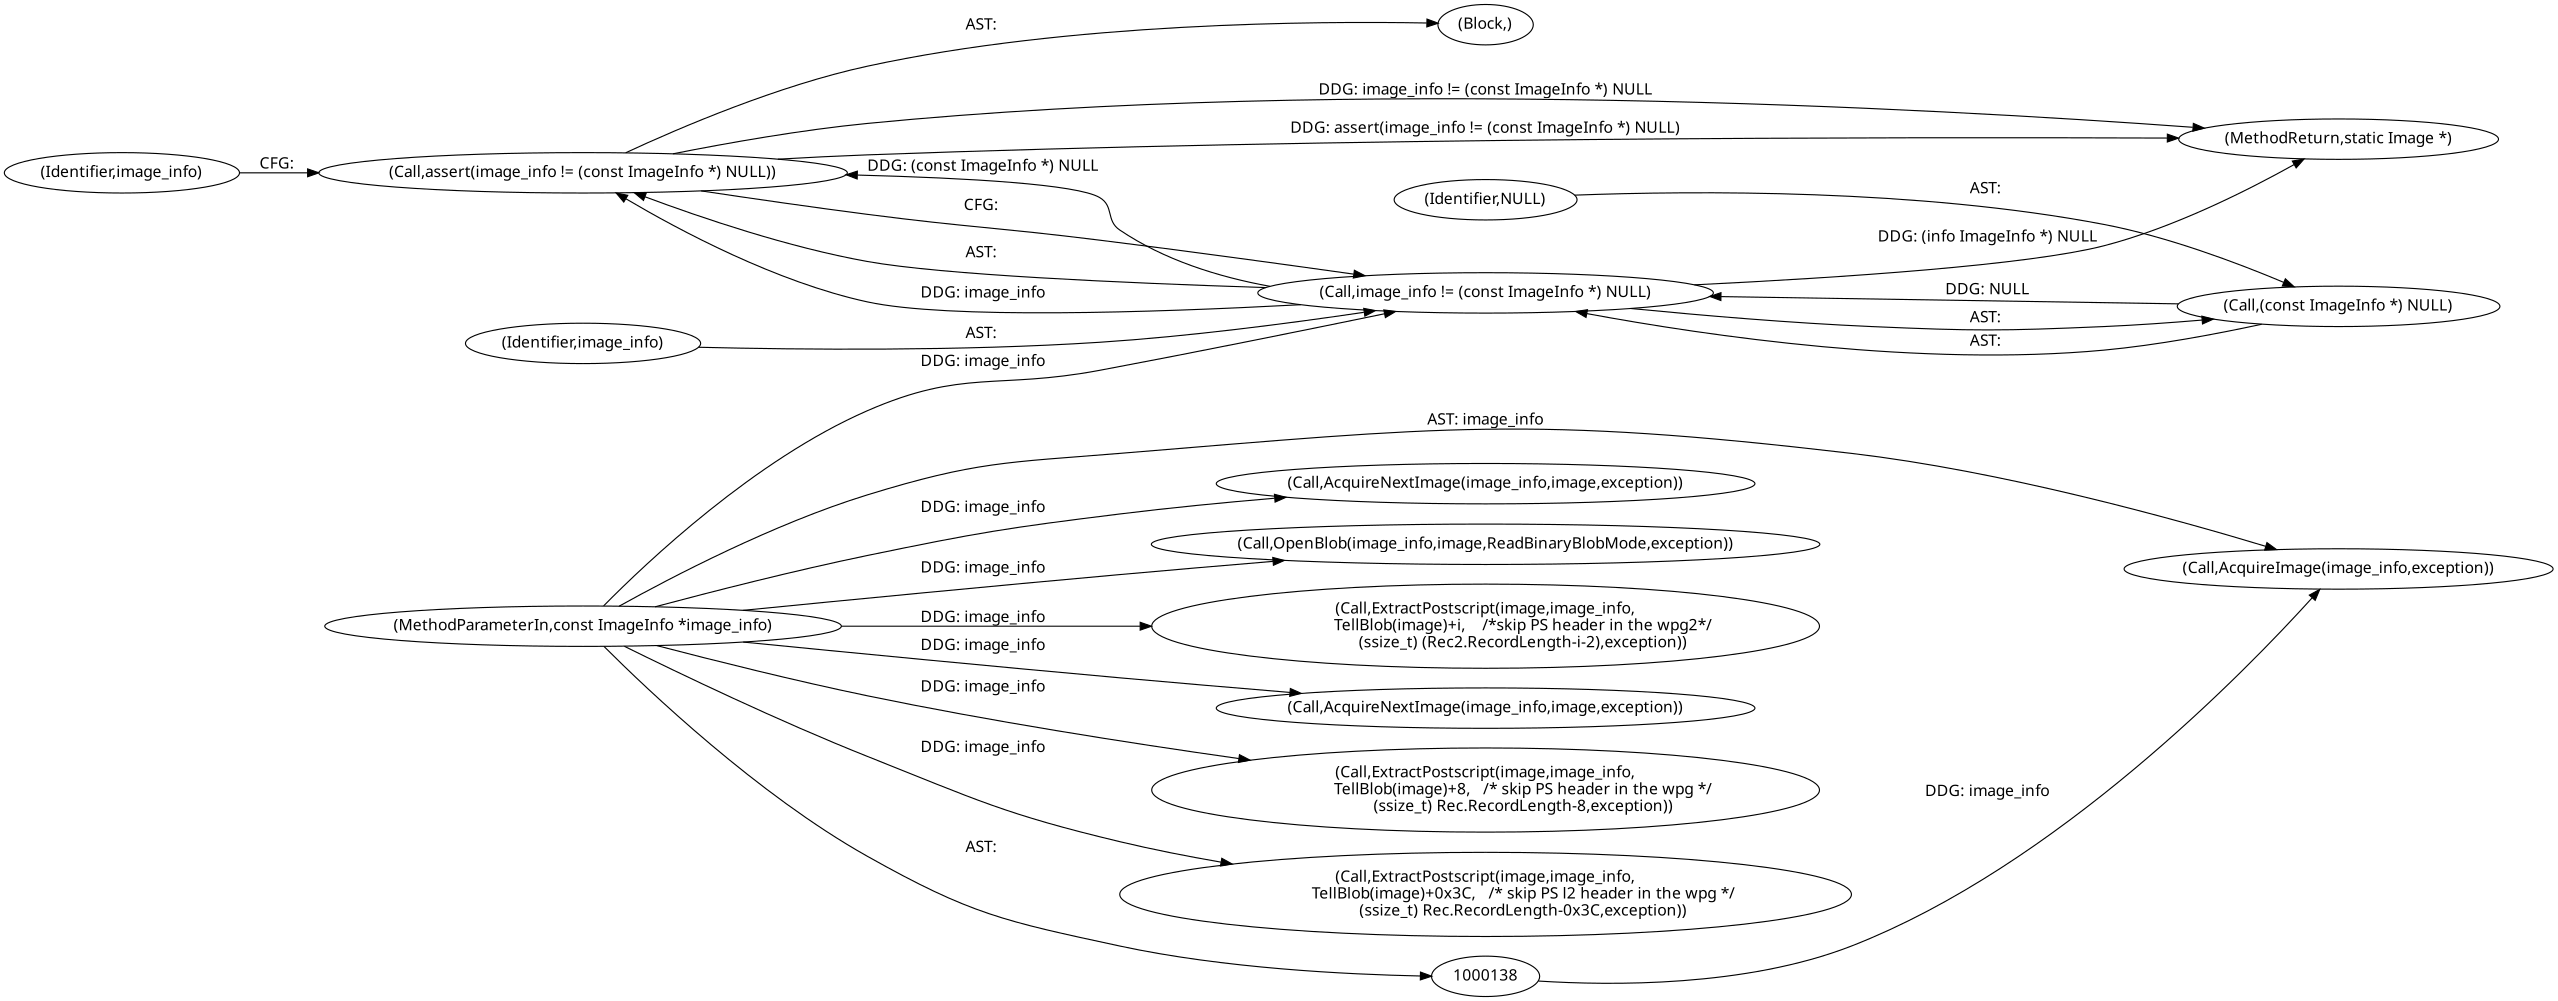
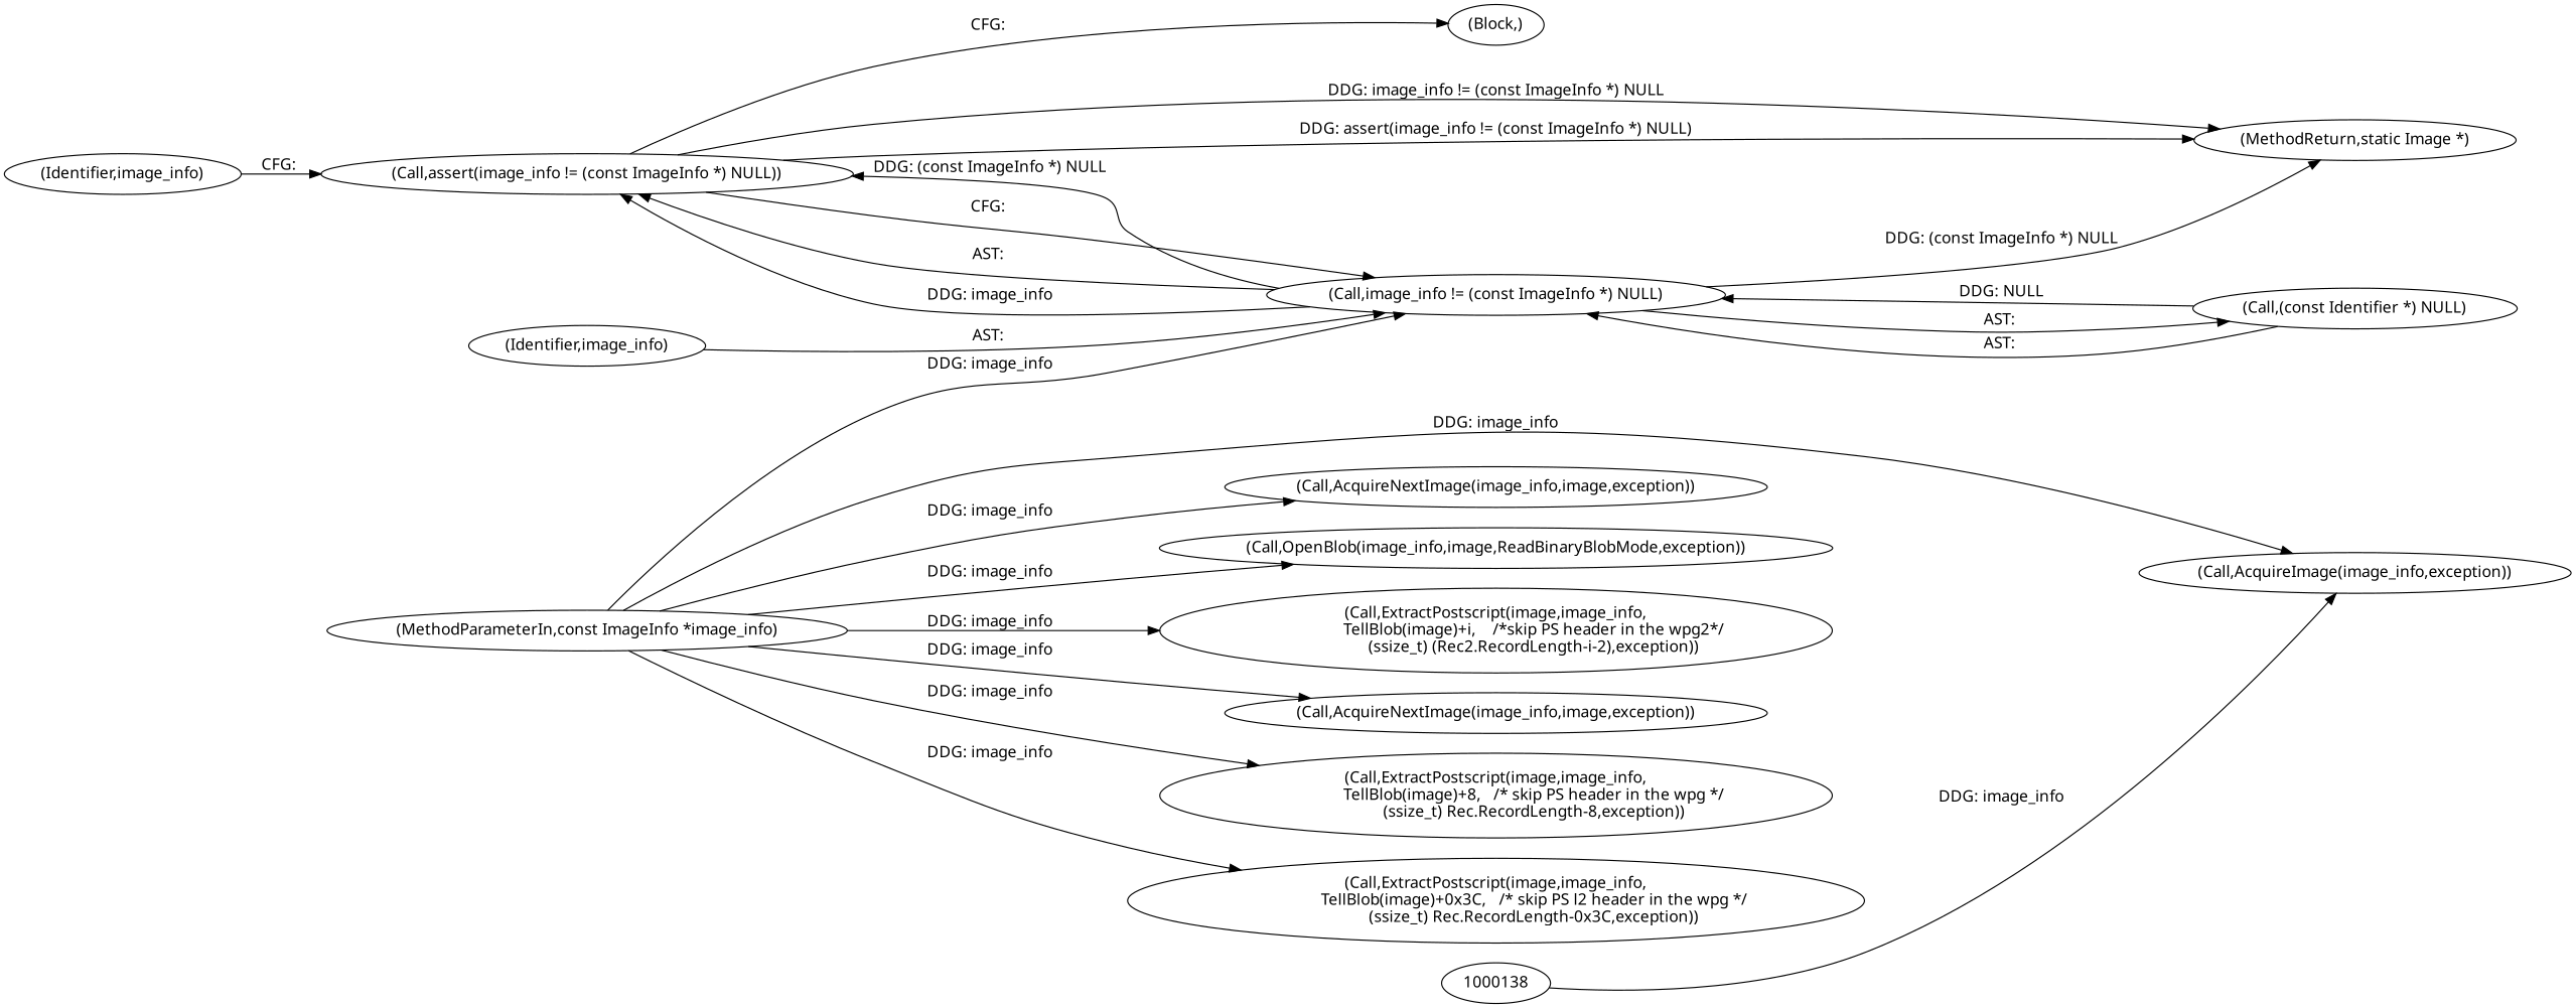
  digraph {
    fontname="Noto Sans"
    rankdir=LR
    node [fontname="Noto Sans"]
    edge [fontname="Noto Sans"]
    n1 [label="(Call,assert(image_info != (const ImageInfo *) NULL))"]
    n2 [label="(Call,image_info != (const ImageInfo *) NULL)"]
    n3 [label="(MethodReturn,static Image *)"]
    n4 [label="(Block,)"]
-   n5 [label="(Call,(const ImageInfo *) NULL)"]
+   n5 [label="(Call,(const Identifier *) NULL)"]
    n6 [label="(Call,AcquireImage(image_info,exception))"]
    n7 [label="(MethodParameterIn,const ImageInfo *image_info)"]
    n8 [label="(Call,AcquireNextImage(image_info,image,exception))"]
    n9 [label="(Call,OpenBlob(image_info,image,ReadBinaryBlobMode,exception))"]
    n10 [label="(Call,ExtractPostscript(image,image_info,\n                  TellBlob(image)+i,    /*skip PS header in the wpg2*/\n                  (ssize_t) (Rec2.RecordLength-i-2),exception))"]
    n11 [label="(Call,AcquireNextImage(image_info,image,exception))"]
    n12 [label="(Call,ExtractPostscript(image,image_info,\n                  TellBlob(image)+8,   /* skip PS header in the wpg */\n                  (ssize_t) Rec.RecordLength-8,exception))"]
    n13 [label="(Call,ExtractPostscript(image,image_info,\n                  TellBlob(image)+0x3C,   /* skip PS l2 header in the wpg */\n                  (ssize_t) Rec.RecordLength-0x3C,exception))"]
    1000138
-   n15 [label="(Identifier,NULL)"]
    n16 [label="(Identifier,image_info)"]
    n17 [label="(Identifier,image_info)"]
    n1 -> n2 [label="CFG: "]
    n1 -> n3 [label="DDG: image_info != (const ImageInfo *) NULL"]
    n1 -> n3 [label="DDG: assert(image_info != (const ImageInfo *) NULL)"]
-   n1 -> n4 [label="AST: "]
+   n1 -> n4 [label="CFG: "]
    n2 -> n1 [label="AST: "]
    n2 -> n1 [label="DDG: image_info"]
    n2 -> n1 [label="DDG: (const ImageInfo *) NULL"]
-   n2 -> n3 [label="DDG: (info ImageInfo *) NULL"]
+   n2 -> n3 [label="DDG: (const ImageInfo *) NULL"]
    n2 -> n5 [label="AST: "]
    n5 -> n2 [label="AST: "]
    n5 -> n2 [label="DDG: NULL"]
    n7 -> n2 [label="DDG: image_info"]
-   n7 -> n6 [label="AST: image_info"]
+   n7 -> n6 [label="DDG: image_info"]
    n7 -> n8 [label="DDG: image_info"]
    n7 -> n9 [label="DDG: image_info"]
    n7 -> n10 [label="DDG: image_info"]
    n7 -> n11 [label="DDG: image_info"]
    n7 -> n12 [label="DDG: image_info"]
    n7 -> n13 [label="DDG: image_info"]
-   n7 -> 1000138 [label="AST: "]
    1000138 -> n6 [label="DDG: image_info"]
-   n15 -> n5 [label="AST: "]
    n16 -> n1 [label="CFG: "]
    n17 -> n2 [label="AST: "]
  }
